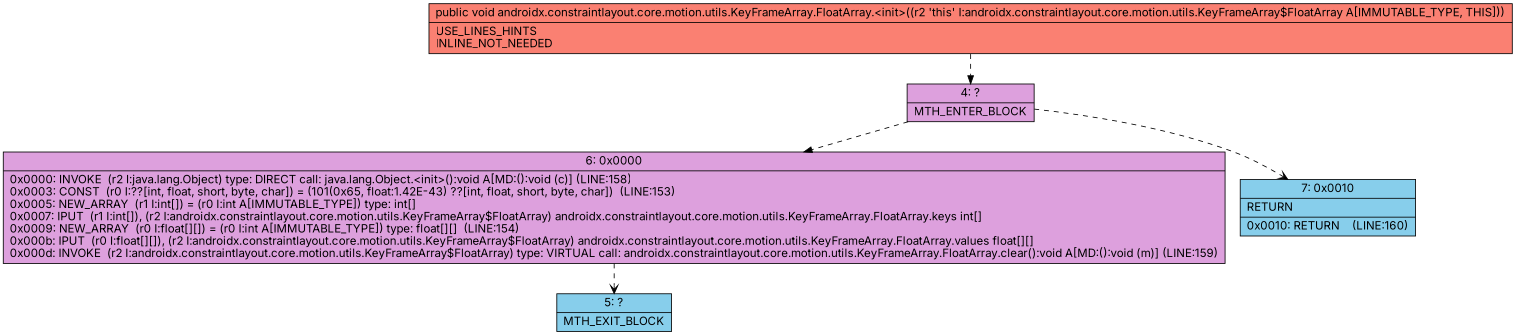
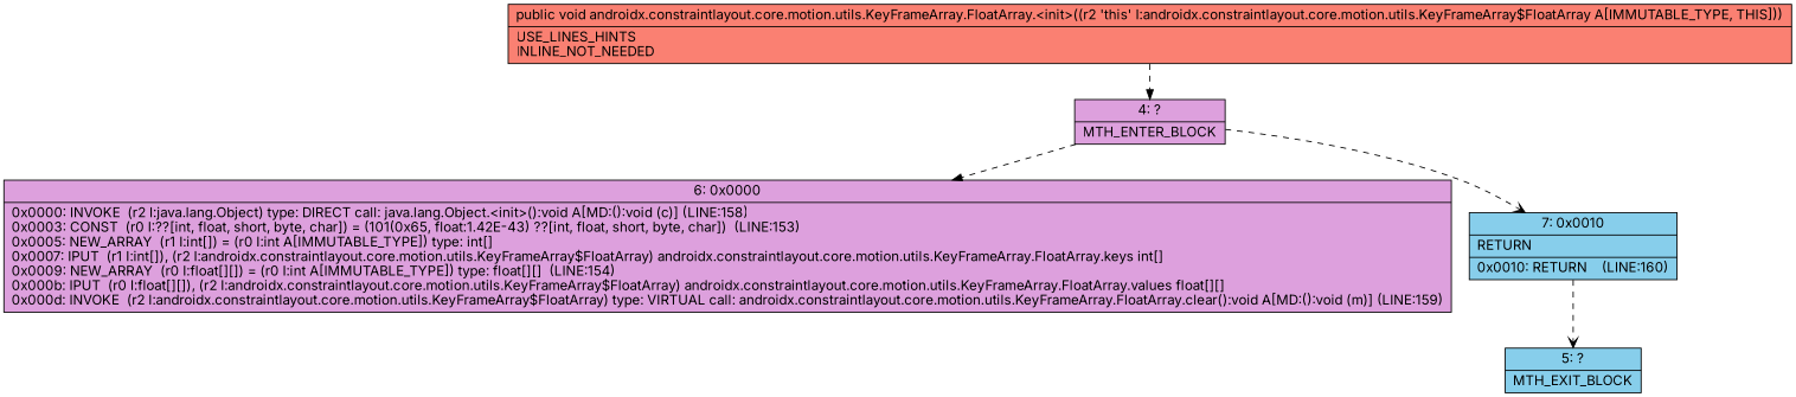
  digraph {
    fontname=Inter
    node [fillcolor=plum fontname=Inter shape=record style=filled]
    edge [arrowhead=normal fontname=Inter style=dashed]
    n1 [label="{4\:\ ?|MTH_ENTER_BLOCK\l}"]
    n2 [label="{6\:\ 0x0000|0x0000: INVOKE  (r2 I:java.lang.Object) type: DIRECT call: java.lang.Object.\<init\>():void A[MD:():void (c)] (LINE:158)\l0x0003: CONST  (r0 I:??[int, float, short, byte, char]) = (101(0x65, float:1.42E\-43) ??[int, float, short, byte, char])  (LINE:153)\l0x0005: NEW_ARRAY  (r1 I:int[]) = (r0 I:int A[IMMUTABLE_TYPE]) type: int[] \l0x0007: IPUT  (r1 I:int[]), (r2 I:androidx.constraintlayout.core.motion.utils.KeyFrameArray$FloatArray) androidx.constraintlayout.core.motion.utils.KeyFrameArray.FloatArray.keys int[] \l0x0009: NEW_ARRAY  (r0 I:float[][]) = (r0 I:int A[IMMUTABLE_TYPE]) type: float[][]  (LINE:154)\l0x000b: IPUT  (r0 I:float[][]), (r2 I:androidx.constraintlayout.core.motion.utils.KeyFrameArray$FloatArray) androidx.constraintlayout.core.motion.utils.KeyFrameArray.FloatArray.values float[][] \l0x000d: INVOKE  (r2 I:androidx.constraintlayout.core.motion.utils.KeyFrameArray$FloatArray) type: VIRTUAL call: androidx.constraintlayout.core.motion.utils.KeyFrameArray.FloatArray.clear():void A[MD:():void (m)] (LINE:159)\l}"]
    n3 [fillcolor=skyblue label="{7\:\ 0x0010|RETURN\l|0x0010: RETURN    (LINE:160)\l}"]
    n4 [fillcolor=skyblue label="{5\:\ ?|MTH_EXIT_BLOCK\l}"]
    n5 [fillcolor=salmon label="{public void androidx.constraintlayout.core.motion.utils.KeyFrameArray.FloatArray.\<init\>((r2 'this' I:androidx.constraintlayout.core.motion.utils.KeyFrameArray$FloatArray A[IMMUTABLE_TYPE, THIS]))  | USE_LINES_HINTS\lINLINE_NOT_NEEDED\l}"]
    n1 -> n2
    n1 -> n3 [arrowhead=vee]
-   n2 -> n4 [arrowhead=vee]
+   n3 -> n4 [arrowhead=vee]
    n5 -> n1
  }
